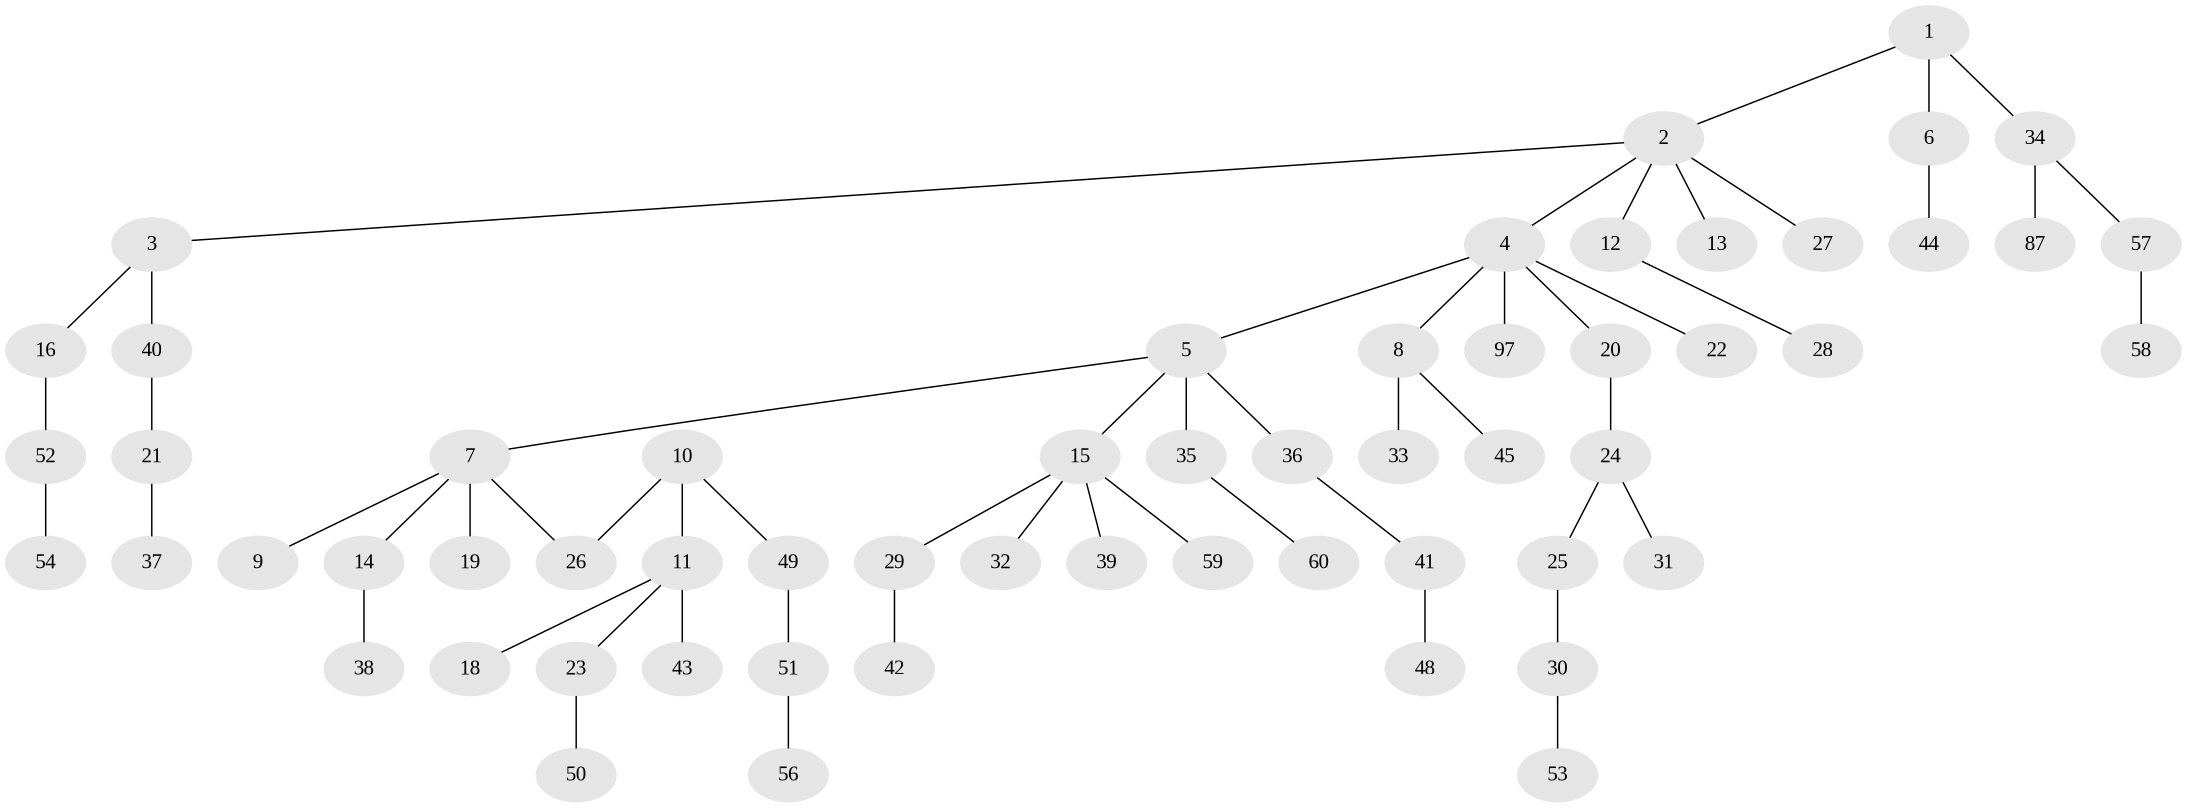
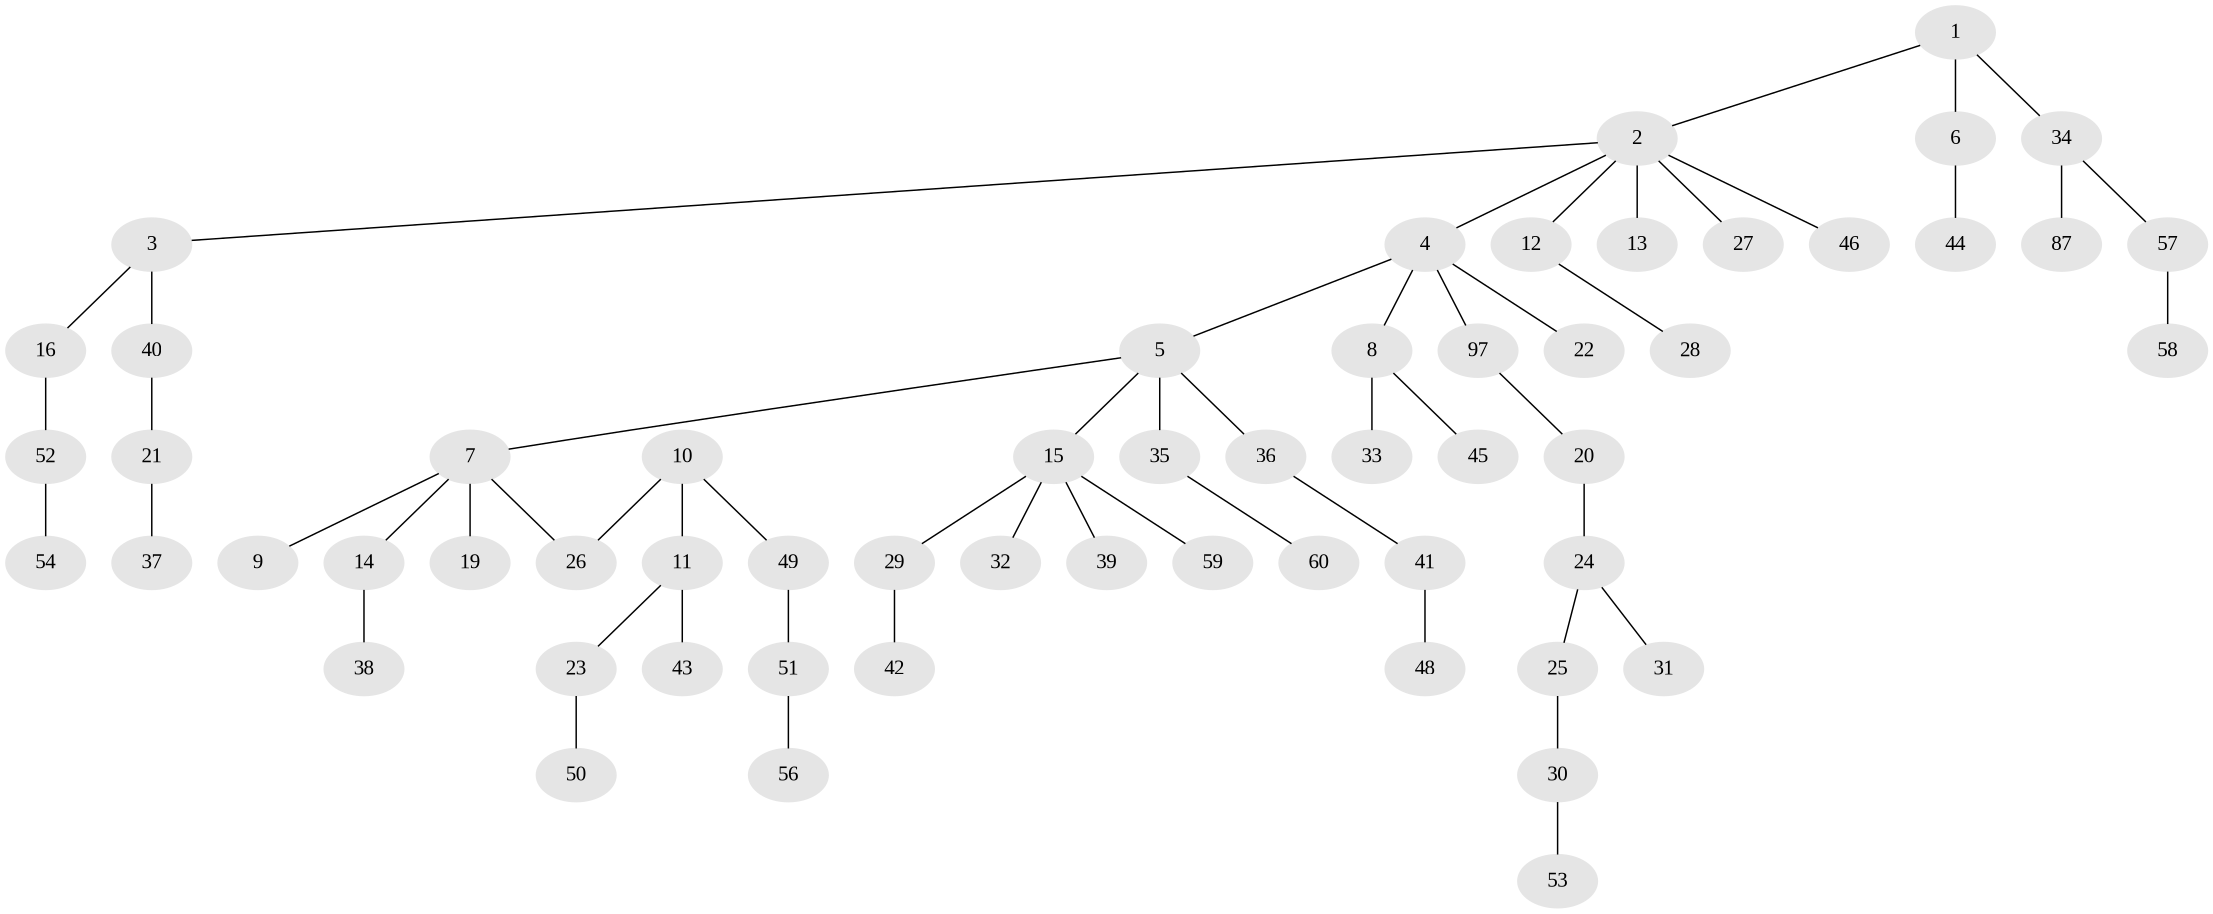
  graph {
    fontname="Liberation Serif"
    node [color=gray90 fontname="Liberation Serif" style=filled]
    edge [fontname="Liberation Serif"]
    1
    2
    6
    34
    3
    4
    12
    13
    27
+   46
    44
    n12 [label=87]
    57
    16
    40
    5
    8
    n18 [label=97]
    20
    22
    28
    52
    21
    37
    7
    15
    35
    36
    33
    45
    24
    9
    14
    19
    26
    29
    32
    39
    59
    60
    41
    10
    11
    49
    38
-   18
    23
    43
    51
    50
    42
    54
    25
    31
    30
    53
    58
    48
    56
    1 -- 2
    1 -- 6
    1 -- 34
    2 -- 3
    2 -- 4
    2 -- 12
    2 -- 13
    2 -- 27
+   2 -- 46
    6 -- 44
    34 -- n12
    34 -- 57
    3 -- 16
    3 -- 40
    4 -- 5
    4 -- 8
    4 -- n18
-   4 -- 20
+   n18 -- 20
    4 -- 22
    12 -- 28
    57 -- 58
    16 -- 52
    40 -- 21
    5 -- 7
    5 -- 15
    5 -- 35
    5 -- 36
    8 -- 33
    8 -- 45
    20 -- 24
    52 -- 54
    21 -- 37
    7 -- 9
    7 -- 14
    7 -- 19
    7 -- 26
    15 -- 29
    15 -- 32
    15 -- 39
    15 -- 59
    35 -- 60
    36 -- 41
    24 -- 25
    24 -- 31
    14 -- 38
    29 -- 42
    41 -- 48
    10 -- 26
    10 -- 11
    10 -- 49
-   11 -- 18
    11 -- 23
    11 -- 43
    49 -- 51
    23 -- 50
    51 -- 56
    25 -- 30
    30 -- 53
  }
